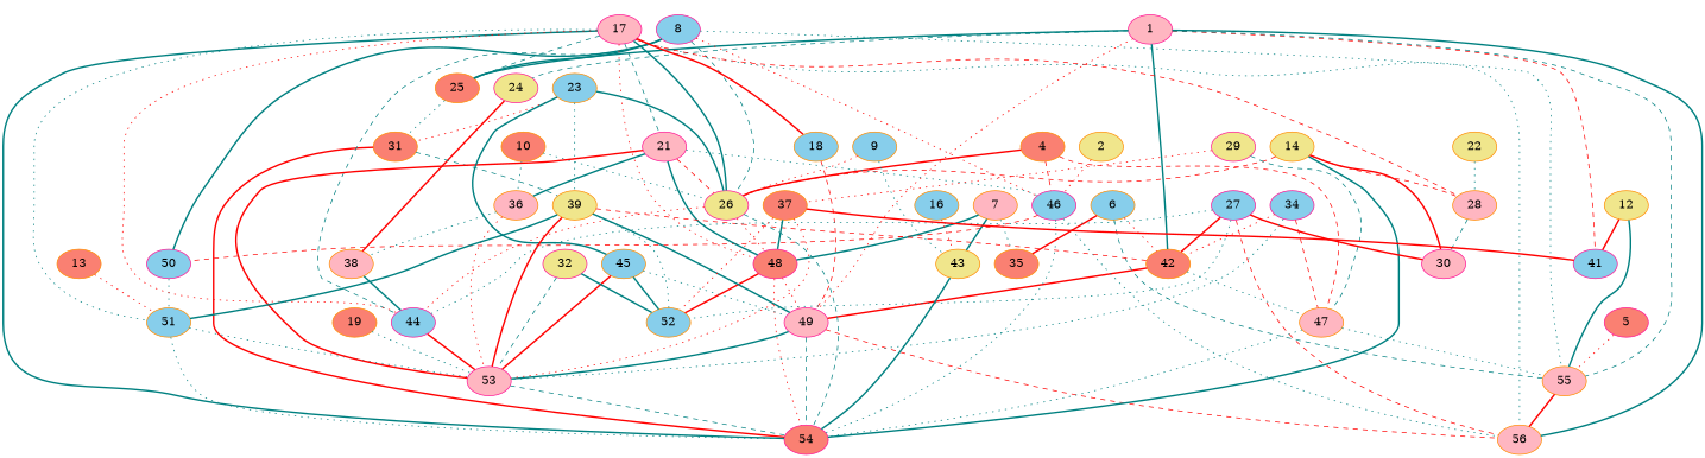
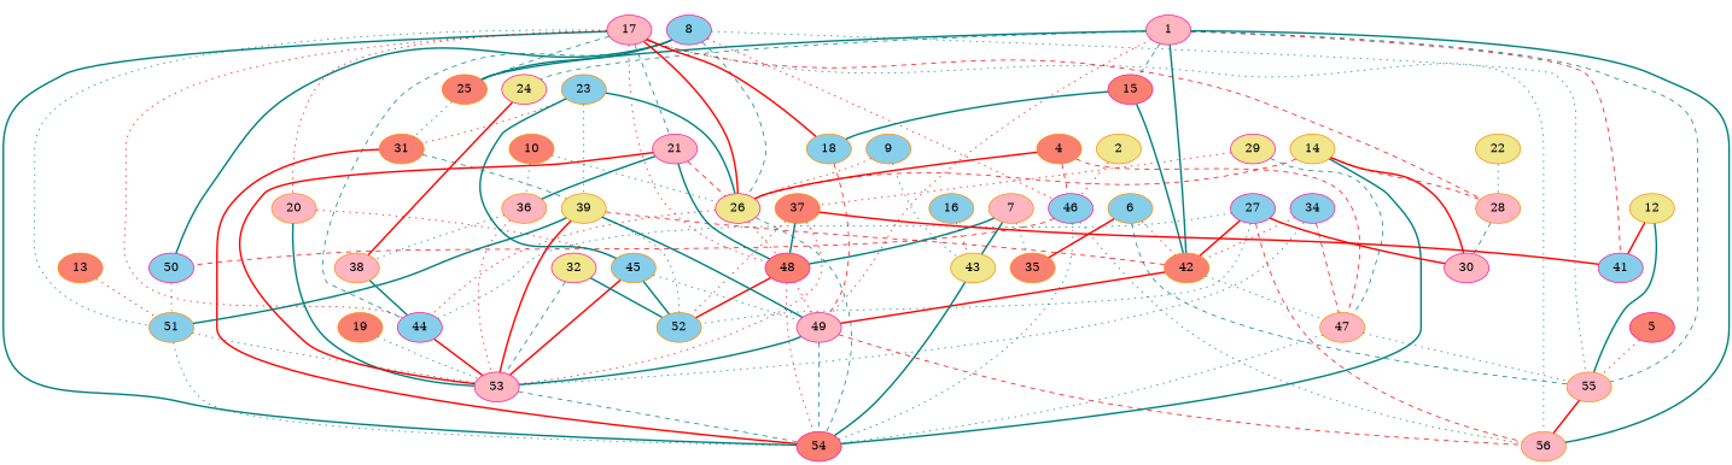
  graph {
    fontname="DejaVu Serif"
    node [color=darkorange fillcolor=skyblue fontname="DejaVu Serif" style=filled]
    edge [color=teal fontname="DejaVu Serif" style=dotted weight=1.0]
    1 [color=deeppink fillcolor=lightpink]
+   15 [color=deeppink fillcolor=salmon]
    24 [color=deeppink fillcolor=khaki]
    25 [fillcolor=salmon]
    41 [color=deeppink]
    42 [fillcolor=salmon]
    49 [color=deeppink fillcolor=lightpink]
    55 [fillcolor=lightpink]
    56 [fillcolor=lightpink]
    18
    38 [fillcolor=lightpink]
    31 [fillcolor=salmon]
    47 [fillcolor=lightpink]
    54 [color=deeppink fillcolor=salmon]
    53 [color=deeppink fillcolor=lightpink]
    2 [fillcolor=khaki]
    46 [color=deeppink]
    50 [color=deeppink]
    4 [fillcolor=salmon]
    26 [color=deeppink fillcolor=khaki]
    48 [color=deeppink fillcolor=salmon]
    44 [color=deeppink]
    5 [color=deeppink fillcolor=salmon]
    6
    35 [fillcolor=salmon]
    7 [fillcolor=lightpink]
    43 [fillcolor=khaki]
    52
    8 [color=deeppink]
    51
    9
    10 [fillcolor=salmon]
    36 [fillcolor=lightpink]
    12 [fillcolor=khaki]
    13 [fillcolor=salmon]
    14 [fillcolor=khaki]
    28 [fillcolor=lightpink]
    30 [color=deeppink fillcolor=lightpink]
    16
    17 [color=deeppink fillcolor=lightpink]
+   20 [fillcolor=lightpink]
    21 [color=deeppink fillcolor=lightpink]
    45
    19 [fillcolor=salmon]
    22 [fillcolor=khaki]
    23
    39 [fillcolor=khaki]
    27 [color=deeppink]
    29 [color=deeppink fillcolor=khaki]
    37 [fillcolor=salmon]
    32 [color=deeppink fillcolor=khaki]
    34 [color=deeppink]
+   1 -- 15 [style=dashed]
    1 -- 24 [style=dashed]
    1 -- 25 [style=bold]
    1 -- 41 [color=red style=dashed]
    1 -- 42 [style=bold]
    1 -- 49 [color=red]
    1 -- 55 [style=dashed]
    1 -- 56 [style=bold]
+   15 -- 42 [style=bold]
+   15 -- 18 [style=bold]
    24 -- 38 [color=red style=bold]
    25 -- 31
    42 -- 49 [color=red style=bold]
    42 -- 47
    49 -- 56 [color=red style=dashed]
    49 -- 54 [style=dashed weight=2.0]
    49 -- 53 [style=bold]
    55 -- 56 [color=red style=bold weight=2.0]
    18 -- 49 [color=red style=dashed]
    38 -- 44 [style=bold]
    31 -- 54 [color=red style=bold]
    31 -- 39 [style=dashed]
    47 -- 55
    47 -- 54
    53 -- 54 [style=dashed weight=2.0]
    2 -- 46 [color=red]
    46 -- 56
    46 -- 54
    46 -- 50 [color=red style=dashed]
    50 -- 51
    4 -- 47 [color=red style=dashed]
    4 -- 46 [color=red style=dashed]
    4 -- 26 [color=red style=bold]
    26 -- 54 [style=dashed]
    26 -- 48 [color=red]
    26 -- 44 [color=red]
    48 -- 49 [color=red]
    48 -- 54 [color=red]
    48 -- 52 [color=red style=bold]
    44 -- 53 [color=red style=bold weight=3.0]
    5 -- 55 [color=red]
    6 -- 42 [color=red]
    6 -- 55 [style=dashed]
    6 -- 35 [color=red style=bold]
    7 -- 48 [style=bold]
    7 -- 35
    7 -- 43 [style=bold]
    43 -- 54 [style=bold]
    8 -- 25 [style=bold]
    8 -- 55
    8 -- 46 [color=red]
    8 -- 50 [style=bold weight=2.0]
    8 -- 26 [style=dashed]
    8 -- 44 [style=dashed]
    51 -- 54
    51 -- 53
    9 -- 26 [color=red]
    9 -- 43
    10 -- 26
    10 -- 36
    36 -- 38
    36 -- 53 [color=red]
    12 -- 41 [color=red style=bold]
    12 -- 55 [style=bold]
    13 -- 51 [color=red]
    14 -- 54 [style=bold]
    14 -- 26 [color=red style=dashed]
    14 -- 28 [color=red style=dashed]
    14 -- 30 [color=red style=bold]
    28 -- 30 [style=dashed]
    16 -- 43 [color=red]
    17 -- 25 [style=dashed]
    17 -- 56
    17 -- 18 [color=red style=bold]
    17 -- 54 [style=bold]
-   17 -- 26 [style=bold]
+   17 -- 26 [color=red style=bold]
    17 -- 48 [color=red weight=2.0]
    17 -- 44 [color=red]
    17 -- 51
    17 -- 28 [color=red style=dashed]
+   17 -- 20 [color=red]
    17 -- 21 [style=dashed]
+   20 -- 53 [style=bold]
+   20 -- 45 [color=red]
    21 -- 53 [color=red style=bold]
-   21 -- 46
    21 -- 26 [color=red style=dashed]
    21 -- 48 [style=bold]
    21 -- 36 [style=bold]
    45 -- 49
    45 -- 53 [color=red style=bold]
    45 -- 52 [style=bold]
    19 -- 53
    22 -- 28
    23 -- 31 [color=red]
    23 -- 26 [style=bold]
    23 -- 45 [style=bold]
    23 -- 39
    39 -- 42 [color=red style=dashed]
    39 -- 49 [style=bold]
    39 -- 53 [color=red style=bold weight=2.0]
    39 -- 52 [weight=2.0]
    39 -- 51 [style=bold]
    27 -- 42 [color=red style=bold]
    27 -- 56 [color=red style=dashed]
    27 -- 44
    27 -- 52
    27 -- 30 [color=red style=bold]
    29 -- 47 [style=dashed]
    29 -- 37 [color=red]
    37 -- 41 [color=red style=bold]
    37 -- 53 [color=red]
    37 -- 48 [style=bold]
    37 -- 52 [color=red]
    32 -- 53 [style=dashed]
    32 -- 52 [style=bold]
    34 -- 42 [color=red]
    34 -- 47 [color=red style=dashed]
    34 -- 53
  }
